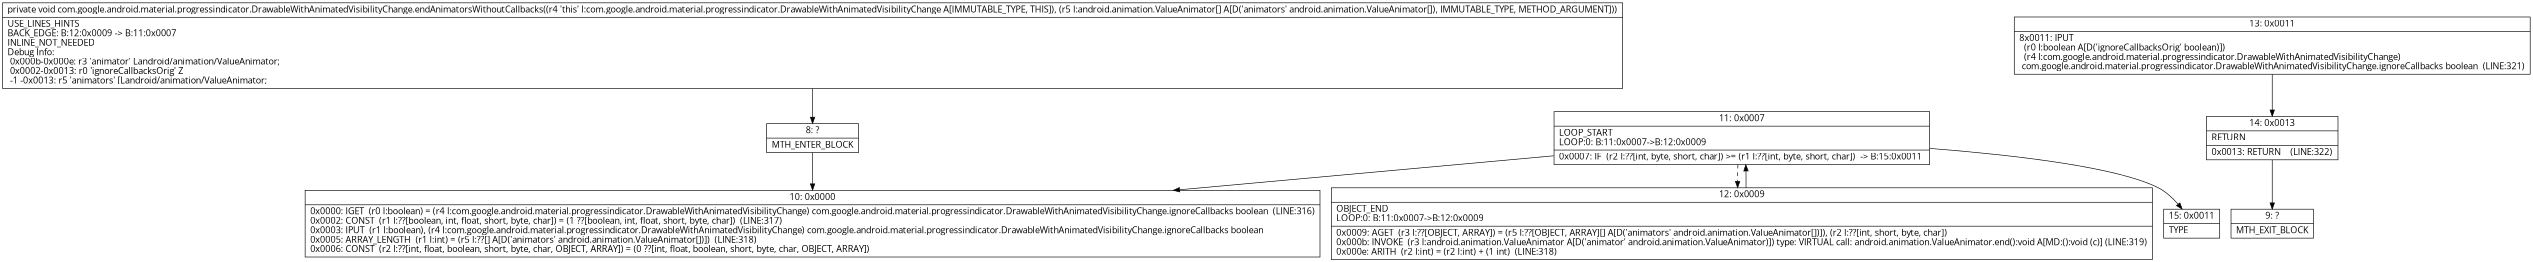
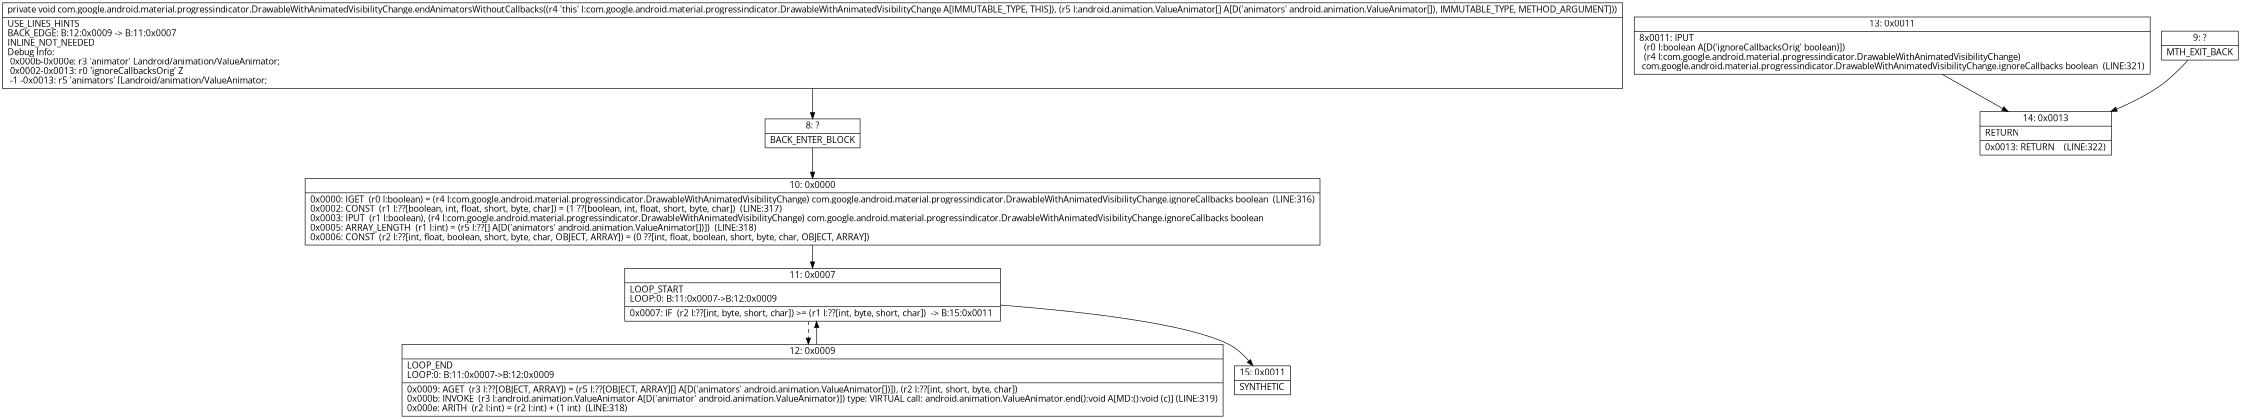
  digraph {
    fontname="Open Sans"
    node [fontname="Open Sans" shape=record]
    edge [fontname="Open Sans"]
-   n1 [label="{8\:\ ?|MTH_ENTER_BLOCK\l}"]
+   n1 [label="{8\:\ ?|BACK_ENTER_BLOCK\l}"]
    n2 [label="{10\:\ 0x0000|0x0000: IGET  (r0 I:boolean) = (r4 I:com.google.android.material.progressindicator.DrawableWithAnimatedVisibilityChange) com.google.android.material.progressindicator.DrawableWithAnimatedVisibilityChange.ignoreCallbacks boolean  (LINE:316)\l0x0002: CONST  (r1 I:??[boolean, int, float, short, byte, char]) = (1 ??[boolean, int, float, short, byte, char])  (LINE:317)\l0x0003: IPUT  (r1 I:boolean), (r4 I:com.google.android.material.progressindicator.DrawableWithAnimatedVisibilityChange) com.google.android.material.progressindicator.DrawableWithAnimatedVisibilityChange.ignoreCallbacks boolean \l0x0005: ARRAY_LENGTH  (r1 I:int) = (r5 I:??[] A[D('animators' android.animation.ValueAnimator[])])  (LINE:318)\l0x0006: CONST  (r2 I:??[int, float, boolean, short, byte, char, OBJECT, ARRAY]) = (0 ??[int, float, boolean, short, byte, char, OBJECT, ARRAY]) \l}"]
    n3 [label="{11\:\ 0x0007|LOOP_START\lLOOP:0: B:11:0x0007\-\>B:12:0x0009\l|0x0007: IF  (r2 I:??[int, byte, short, char]) \>= (r1 I:??[int, byte, short, char])  \-\> B:15:0x0011 \l}"]
-   n4 [label="{12\:\ 0x0009|OBJECT_END\lLOOP:0: B:11:0x0007\-\>B:12:0x0009\l|0x0009: AGET  (r3 I:??[OBJECT, ARRAY]) = (r5 I:??[OBJECT, ARRAY][] A[D('animators' android.animation.ValueAnimator[])]), (r2 I:??[int, short, byte, char]) \l0x000b: INVOKE  (r3 I:android.animation.ValueAnimator A[D('animator' android.animation.ValueAnimator)]) type: VIRTUAL call: android.animation.ValueAnimator.end():void A[MD:():void (c)] (LINE:319)\l0x000e: ARITH  (r2 I:int) = (r2 I:int) + (1 int)  (LINE:318)\l}"]
-   n5 [label="{15\:\ 0x0011|TYPE\l}"]
+   n4 [label="{12\:\ 0x0009|LOOP_END\lLOOP:0: B:11:0x0007\-\>B:12:0x0009\l|0x0009: AGET  (r3 I:??[OBJECT, ARRAY]) = (r5 I:??[OBJECT, ARRAY][] A[D('animators' android.animation.ValueAnimator[])]), (r2 I:??[int, short, byte, char]) \l0x000b: INVOKE  (r3 I:android.animation.ValueAnimator A[D('animator' android.animation.ValueAnimator)]) type: VIRTUAL call: android.animation.ValueAnimator.end():void A[MD:():void (c)] (LINE:319)\l0x000e: ARITH  (r2 I:int) = (r2 I:int) + (1 int)  (LINE:318)\l}"]
+   n5 [label="{15\:\ 0x0011|SYNTHETIC\l}"]
    n6 [label="{13\:\ 0x0011|8x0011: IPUT  \l  (r0 I:boolean A[D('ignoreCallbacksOrig' boolean)])\l  (r4 I:com.google.android.material.progressindicator.DrawableWithAnimatedVisibilityChange)\l com.google.android.material.progressindicator.DrawableWithAnimatedVisibilityChange.ignoreCallbacks boolean  (LINE:321)\l}"]
    n7 [label="{14\:\ 0x0013|RETURN\l|0x0013: RETURN    (LINE:322)\l}"]
-   n8 [label="{9\:\ ?|MTH_EXIT_BLOCK\l}"]
+   n8 [label="{9\:\ ?|MTH_EXIT_BACK\l}"]
    n9 [label="{private void com.google.android.material.progressindicator.DrawableWithAnimatedVisibilityChange.endAnimatorsWithoutCallbacks((r4 'this' I:com.google.android.material.progressindicator.DrawableWithAnimatedVisibilityChange A[IMMUTABLE_TYPE, THIS]), (r5 I:android.animation.ValueAnimator[] A[D('animators' android.animation.ValueAnimator[]), IMMUTABLE_TYPE, METHOD_ARGUMENT]))  | USE_LINES_HINTS\lBACK_EDGE: B:12:0x0009 \-\> B:11:0x0007\lINLINE_NOT_NEEDED\lDebug Info:\l  0x000b\-0x000e: r3 'animator' Landroid\/animation\/ValueAnimator;\l  0x0002\-0x0013: r0 'ignoreCallbacksOrig' Z\l  \-1 \-0x0013: r5 'animators' [Landroid\/animation\/ValueAnimator;\l}"]
    n1 -> n2
-   n3 -> n2
+   n2 -> n3
    n3 -> n4 [style=dashed]
    n3 -> n5
    n4 -> n3
    n6 -> n7
-   n7 -> n8
+   n8 -> n7
    n9 -> n1
  }
